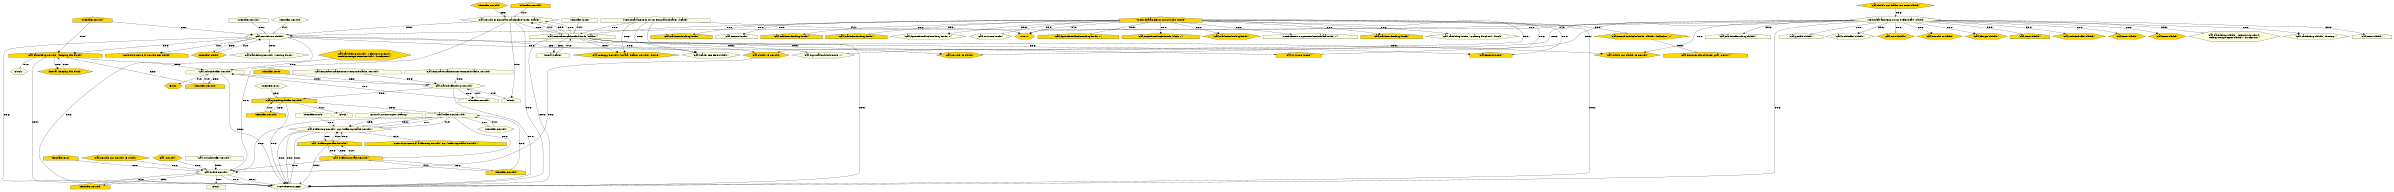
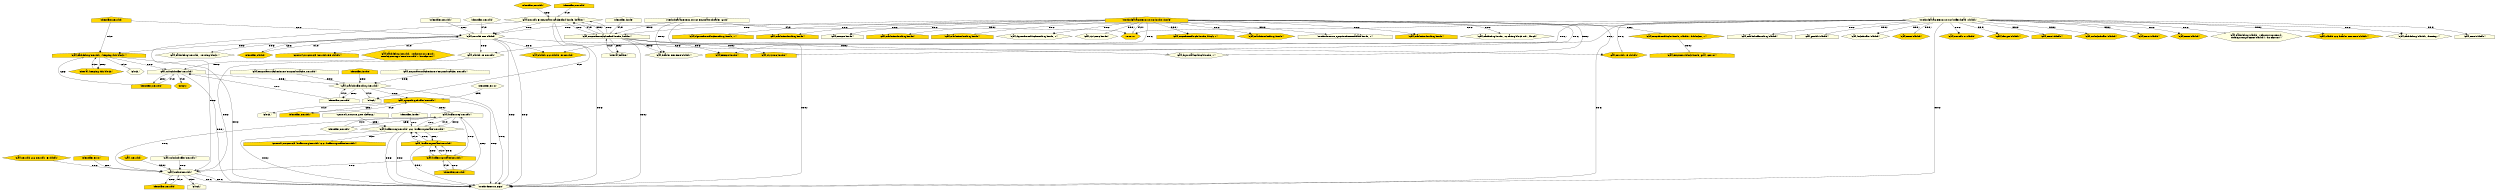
  digraph {
    node [fillcolor=gold shape=house style=filled]
    edge [arrowhead=normal]
    n1 [label="(Call,ea_bdebug(new_bh, \"keeping this block\"))"]
    n2 [fillcolor=lightyellow label="(Call,unlock_buffer(new_bh))"]
    n3 [label="(Literal,\"keeping this block\")" shape=hexagon]
    n4 [fillcolor=lightyellow label="(Block,)" shape=hexagon]
    n5 [fillcolor=lightyellow label="(MethodReturn,RET)" shape=hexagon]
    n6 [fillcolor=lightyellow label="(Call,mark_buffer_dirty(new_bh))" shape=hexagon]
    n7 [label="(Identifier,new_bh)"]
    n8 [label="(Block,)" shape=hexagon]
    n9 [fillcolor=lightyellow label="(Call,new_bh == old_bh)" shape=hexagon]
    n10 [fillcolor=lightyellow label="(Call,ea_bdebug(new_bh, \"reusing block\"))" shape=hexagon]
    n11 [label="(ControlStructure,if (new_bh == old_bh))"]
    n12 [label="(Call,old_bh && old_bh != new_bh)" shape=hexagon]
-   n13 [label="(Call,old_bh != new_bh)" shape=hexagon]
+   n13 [fillcolor=lightyellow label="(Call,old_bh != new_bh)" shape=hexagon]
    n14 [label="(Call,new_bh != old_bh)" shape=hexagon]
    n15 [label="(Identifier,old_bh)" shape=hexagon]
    n16 [fillcolor=lightyellow label="(Call,brelse(new_bh))" shape=hexagon]
    n17 [fillcolor=lightyellow label="(Call,new_bh = ext2_xattr_cache_find(inode, header))" shape=hexagon]
    n18 [fillcolor=lightyellow label="(Call,ext2_xattr_cache_find(inode, header))"]
    n19 [fillcolor=lightyellow label="(Block,)"]
    n20 [label="(Call,IS_SYNC(inode))"]
    n21 [fillcolor=lightyellow label="(Literal,header)"]
-   n22 [label="(Call,memcpy(new_bh->b_data, header, new_bh->b_size))" shape=hexagon]
    n23 [label="(Call,EXT2_I(inode))"]
    n24 [fillcolor=lightyellow label="(Call,header == HDR(old_bh))" shape=hexagon]
    n25 [fillcolor=lightyellow label="(Call,dquot_alloc_block(inode, 1))" shape=hexagon]
    n26 [label="(Identifier,new_bh)"]
    n27 [fillcolor=lightyellow label="(Block,)"]
    n28 [label="(MethodParameterIn,struct inode *inode)"]
    n29 [label="(Call,ext2_free_blocks(inode, block, 1))"]
    n30 [label="(Call,ext2_free_blocks(inode, old_bh->b_blocknr, 1))" shape=hexagon]
    n31 [label="(Call,mark_inode_dirty(inode))" shape=hexagon]
    n32 [fillcolor=lightyellow label="(MethodReturn,sync_inode_metadata(inode, 1))"]
    n33 [label="(Call,mark_inode_dirty(inode))"]
    n34 [fillcolor=lightyellow label="(Call,ea_idebug(inode, \"creating block %d\", block))" shape=hexagon]
    n35 [label="(Call,dquot_free_block_nodirty(inode, 1))"]
    n36 [label="(Call,mark_inode_dirty(inode))"]
    n37 [fillcolor=lightyellow label="(Call,EXT2_I(inode))"]
    n38 [label="(Call,mark_inode_dirty(inode))"]
    n39 [label="(Call,mark_inode_dirty(inode))"]
    n40 [fillcolor=lightyellow label="(Call,dquot_free_block_nodirty(inode, 1))" shape=hexagon]
    n41 [fillcolor=lightyellow label="(Call,IS_SYNC(inode))" shape=hexagon]
    1000111 [shape=hexagon]
    n43 [label="(Call,ext2_new_block(inode, goal, &error))"]
-   n44 [fillcolor=lightyellow label="(MethodParameterIn,struct ext2_xattr_header *header)"]
+   n44 [fillcolor=lightyellow label="(MethodParameterIn,struct ext2_xattr_header *goto)"]
    n45 [fillcolor=lightyellow label="(MethodParameterIn,struct buffer_head *old_bh)" shape=hexagon]
    n46 [label="(Call,new_bh = old_bh)" shape=hexagon]
    n47 [label="(Call,bforget(old_bh))" shape=hexagon]
    n48 [label="(Call,HDR(old_bh))"]
    n49 [label="(Call,unlock_buffer(old_bh))" shape=hexagon]
    n50 [label="(Call,HDR(old_bh))" shape=hexagon]
    n51 [label="(Call,HDR(old_bh))" shape=hexagon]
    n52 [fillcolor=lightyellow label="(Call,ea_bdebug(old_bh, \"refcount now=%d\",\n\t\t\t\tle32_to_cpu(HDR(old_bh)->h_refcount)))" shape=hexagon]
    n53 [label="(Call,old_bh && header == HDR(old_bh))" shape=hexagon]
    n54 [fillcolor=lightyellow label="(Call,ea_bdebug(old_bh, \"freeing\"))" shape=hexagon]
    n55 [fillcolor=lightyellow label="(Call,HDR(old_bh))"]
    n56 [fillcolor=lightyellow label="(Call,mark_buffer_dirty(old_bh))"]
    n57 [fillcolor=lightyellow label="(Call,get_bh(old_bh))"]
    n58 [fillcolor=lightyellow label="(Call,lock_buffer(old_bh))" shape=hexagon]
    n59 [label="(Call,HDR(old_bh))" shape=hexagon]
    n60 [label="(Call,sync_dirty_buffer(new_bh))"]
    n61 [fillcolor=lightyellow label="(Identifier,new_bh)"]
    n62 [fillcolor=lightyellow label="(Call,buffer_req(new_bh))"]
    n63 [label="(Identifier,new_bh)"]
    n64 [fillcolor=lightyellow label="(Block,)"]
    n65 [fillcolor=lightyellow label="(Call,buffer_req(new_bh) && !buffer_uptodate(new_bh))" shape=hexagon]
    n66 [label="(Call,buffer_uptodate(new_bh))"]
    n67 [fillcolor=lightyellow label="(Identifier,new_bh)" shape=hexagon]
    n68 [label="(Call,!buffer_uptodate(new_bh))"]
    n69 [label="(ControlStructure,if (buffer_req(new_bh) && !buffer_uptodate(new_bh)))"]
    n70 [label="(Identifier,new_bh)"]
    n71 [fillcolor=lightyellow label="(Identifier,inode)"]
    n72 [label="(Call,!new_bh)" shape=hexagon]
    n73 [fillcolor=lightyellow label="(Call,unlock_buffer(new_bh))"]
    n74 [fillcolor=lightyellow label="(Identifier,new_bh)"]
    n75 [label="(Call,ea_bdebug(new_bh, \"refcount now=%d\",\n\t\t\t\t\tle32_to_cpu(HDR(new_bh)->h_refcount)))" shape=hexagon]
    n76 [fillcolor=lightyellow label="(Identifier,new_bh)" shape=hexagon]
    n77 [label="(Identifier,new_bh)" shape=hexagon]
    n78 [label="(Identifier,new_bh)"]
    n79 [label="(Call,new_bh && new_bh != old_bh)" shape=hexagon]
    n80 [label="(Identifier,new_bh)"]
    n81 [fillcolor=lightyellow label="(Call,ext2_xattr_cache_insert(ext2_mb_cache, new_bh))"]
    n82 [label="(Identifier,inode)"]
    n83 [fillcolor=lightyellow label="(Identifier,inode)"]
    n84 [label="(Identifier,error)"]
    n85 [fillcolor=lightyellow label="(ControlStructure,goto cleanup;)"]
    n86 [fillcolor=lightyellow label="(Call,ext2_xattr_cache_insert(ext2_mb_cache, new_bh))"]
    n87 [fillcolor=lightyellow label="(Identifier,error)" shape=hexagon]
    n1 -> n2 [label="DDG: "]
    n1 -> n3 [arrowhead=box label="CFG: "]
    n1 -> n4 [arrowhead=onormal label="AST: "]
    n1 -> n5 [arrowhead=onormal label="DDG: "]
    n2 -> n5 [arrowhead=box label="DDG: "]
    n2 -> n6 [label="DDG: "]
    n2 -> n7 [label="CFG: "]
    n2 -> n8 [label="AST: "]
    n3 -> n1 [label="AST: "]
    n6 -> n5 [label="DDG: "]
    n6 -> n19 [arrowhead=onormal label="AST: "]
    n6 -> n60 [label="DDG: "]
    n6 -> n61 [arrowhead=box label="CFG: "]
    n7 -> n1 [arrowhead=onormal label="CFG: "]
    n7 -> n2 [arrowhead=onormal label="AST: "]
    n9 -> n1 [arrowhead=box label="DDG: "]
    n9 -> n5 [arrowhead=box label="DDG: "]
    n9 -> n5 [arrowhead=onormal label="DDG: "]
    n9 -> n10 [label="DDG: "]
    n9 -> n11 [arrowhead=box label="AST: "]
    n9 -> n12 [arrowhead=box label="DDG: "]
    n9 -> n13 [label="DDG: "]
    n9 -> n14 [arrowhead=box label="CFG: "]
    n9 -> n15 [label="CFG: "]
    n13 -> n16 [arrowhead=box label="DDG: "]
    n15 -> n9 [arrowhead=box label="AST: "]
    n16 -> n5 [arrowhead=onormal label="DDG: "]
    n16 -> n5 [label="DDG: "]
    n16 -> n26 [label="CFG: "]
    n16 -> n27 [label="AST: "]
    n17 -> n5 [label="DDG: "]
-   n17 -> n9 [label="DDG: "]
+   n17 -> n9 [arrowhead=box label="DDG: "]
    n17 -> n16 [label="DDG: "]
    n17 -> n18 [arrowhead=onormal label="CFG: "]
    n17 -> n19 [arrowhead=box label="AST: "]
    n18 -> n5 [label="DDG: "]
    n18 -> n17 [arrowhead=box label="AST: "]
    n18 -> n17 [arrowhead=onormal label="DDG: "]
    n18 -> n17 [label="DDG: "]
    n18 -> n20 [label="DDG: "]
    n18 -> n21 [arrowhead=box label="CFG: "]
-   n18 -> n22 [arrowhead=box label="DDG: "]
    n18 -> n23 [arrowhead=box label="DDG: "]
    n18 -> n24 [arrowhead=box label="DDG: "]
    n18 -> n25 [arrowhead=onormal label="DDG: "]
    n21 -> n18 [label="AST: "]
    n26 -> n16 [arrowhead=onormal label="AST: "]
    n28 -> n5 [arrowhead=box label="DDG: "]
    n28 -> n18 [arrowhead=onormal label="DDG: "]
    n28 -> n20 [arrowhead=onormal label="DDG: "]
    n28 -> n23 [label="DDG: "]
    n28 -> n25 [arrowhead=onormal label="DDG: "]
    n28 -> n29 [arrowhead=box label="DDG: "]
-   n28 -> n30 [arrowhead=onormal label="DDG: "]
+   n28 -> n30 [arrowhead=onormal label="CFG: "]
    n28 -> n31 [arrowhead=box label="DDG: "]
    n28 -> n32 [label="DDG: "]
    n28 -> n33 [arrowhead=box label="DDG: "]
    n28 -> n34 [label="DDG: "]
    n28 -> n35 [arrowhead=onormal label="DDG: "]
    n28 -> n36 [label="DDG: "]
    n28 -> n37 [arrowhead=box label="DDG: "]
    n28 -> n38 [label="DDG: "]
    n28 -> n39 [arrowhead=onormal label="DDG: "]
    n28 -> n40 [arrowhead=box label="DDG: "]
    n28 -> n41 [arrowhead=onormal label="DDG: "]
    n28 -> 1000111 [arrowhead=onormal label="AST: "]
    n30 -> n43 [arrowhead=onormal label="DDG: "]
    n44 -> n5 [arrowhead=onormal label="DDG: "]
    n44 -> n18 [label="DDG: "]
-   n44 -> n22 [arrowhead=box label="DDG: "]
    n44 -> n24 [arrowhead=box label="DDG: "]
    n44 -> 1000111 [arrowhead=box label="AST: "]
    n45 -> n5 [arrowhead=box label="DDG: "]
    n45 -> n9 [arrowhead=box label="DDG: "]
    n45 -> n12 [label="DDG: "]
    n45 -> n13 [label="DDG: "]
    n45 -> n14 [arrowhead=onormal label="DDG: "]
-   n45 -> 1000111 [arrowhead=box label="AST: "]
+   n45 -> 1000111 [arrowhead=box label="CFG: "]
    n45 -> n46 [arrowhead=box label="DDG: "]
    n45 -> n47 [arrowhead=box label="DDG: "]
    n45 -> n48 [arrowhead=onormal label="DDG: "]
    n45 -> n49 [label="DDG: "]
    n45 -> n50 [label="DDG: "]
    n45 -> n51 [arrowhead=box label="DDG: "]
    n45 -> n52 [arrowhead=onormal label="DDG: "]
-   n53 -> n45 [label="DDG: "]
+   n45 -> n53 [label="DDG: "]
    n45 -> n54 [arrowhead=box label="DDG: "]
    n45 -> n55 [label="DDG: "]
    n45 -> n56 [label="DDG: "]
    n45 -> n57 [arrowhead=onormal label="DDG: "]
    n45 -> n58 [arrowhead=box label="DDG: "]
    n45 -> n59 [arrowhead=onormal label="DDG: "]
    n60 -> n5 [label="DDG: "]
    n60 -> n62 [arrowhead=onormal label="DDG: "]
    n60 -> n63 [label="CFG: "]
    n60 -> n64 [label="AST: "]
    n61 -> n2 [arrowhead=box label="CFG: "]
    n61 -> n6 [label="AST: "]
    n62 -> n16 [label="DDG: "]
    n62 -> n65 [arrowhead=onormal label="AST: "]
    n62 -> n65 [arrowhead=onormal label="DDG: "]
    n62 -> n66 [arrowhead=onormal label="DDG: "]
    n62 -> n67 [arrowhead=onormal label="CFG: "]
    n63 -> n60 [label="AST: "]
    n65 -> n5 [arrowhead=onormal label="DDG: "]
    n65 -> n5 [arrowhead=onormal label="DDG: "]
    n65 -> n5 [arrowhead=box label="DDG: "]
    n65 -> n62 [arrowhead=onormal label="CFG: "]
    n65 -> n68 [label="CFG: "]
    n65 -> n69 [arrowhead=onormal label="AST: "]
    n66 -> n16 [arrowhead=onormal label="DDG: "]
    n66 -> n68 [label="AST: "]
    n66 -> n68 [arrowhead=onormal label="DDG: "]
    n66 -> n70 [arrowhead=onormal label="CFG: "]
    n67 -> n62 [label="AST: "]
    n68 -> n5 [label="DDG: "]
    n68 -> n65 [arrowhead=box label="AST: "]
    n68 -> n65 [label="DDG: "]
    n68 -> n66 [arrowhead=onormal label="CFG: "]
    n70 -> n62 [label="CFG: "]
    n70 -> n66 [arrowhead=onormal label="AST: "]
    n71 -> n18 [arrowhead=onormal label="AST: "]
    n72 -> n16 [label="DDG: "]
    n73 -> n16 [arrowhead=box label="DDG: "]
    n74 -> n9 [arrowhead=onormal label="CFG: "]
    n75 -> n2 [label="DDG: "]
    n76 -> n9 [arrowhead=onormal label="AST: "]
    n77 -> n17 [label="CFG: "]
    n78 -> n17 [arrowhead=onormal label="AST: "]
    n79 -> n16 [arrowhead=box label="DDG: "]
    n80 -> n1 [arrowhead=box label="AST: "]
    n80 -> n9 [arrowhead=box label="CFG: "]
    n81 -> n6 [arrowhead=onormal label="DDG: "]
    n82 -> n6 [label="CFG: "]
    n83 -> n65 [label="CFG: "]
    n84 -> n16 [arrowhead=onormal label="CFG: "]
    n85 -> n65 [arrowhead=box label="CFG: "]
    n86 -> n6 [arrowhead=box label="DDG: "]
    n87 -> n60 [arrowhead=onormal label="CFG: "]
  }
